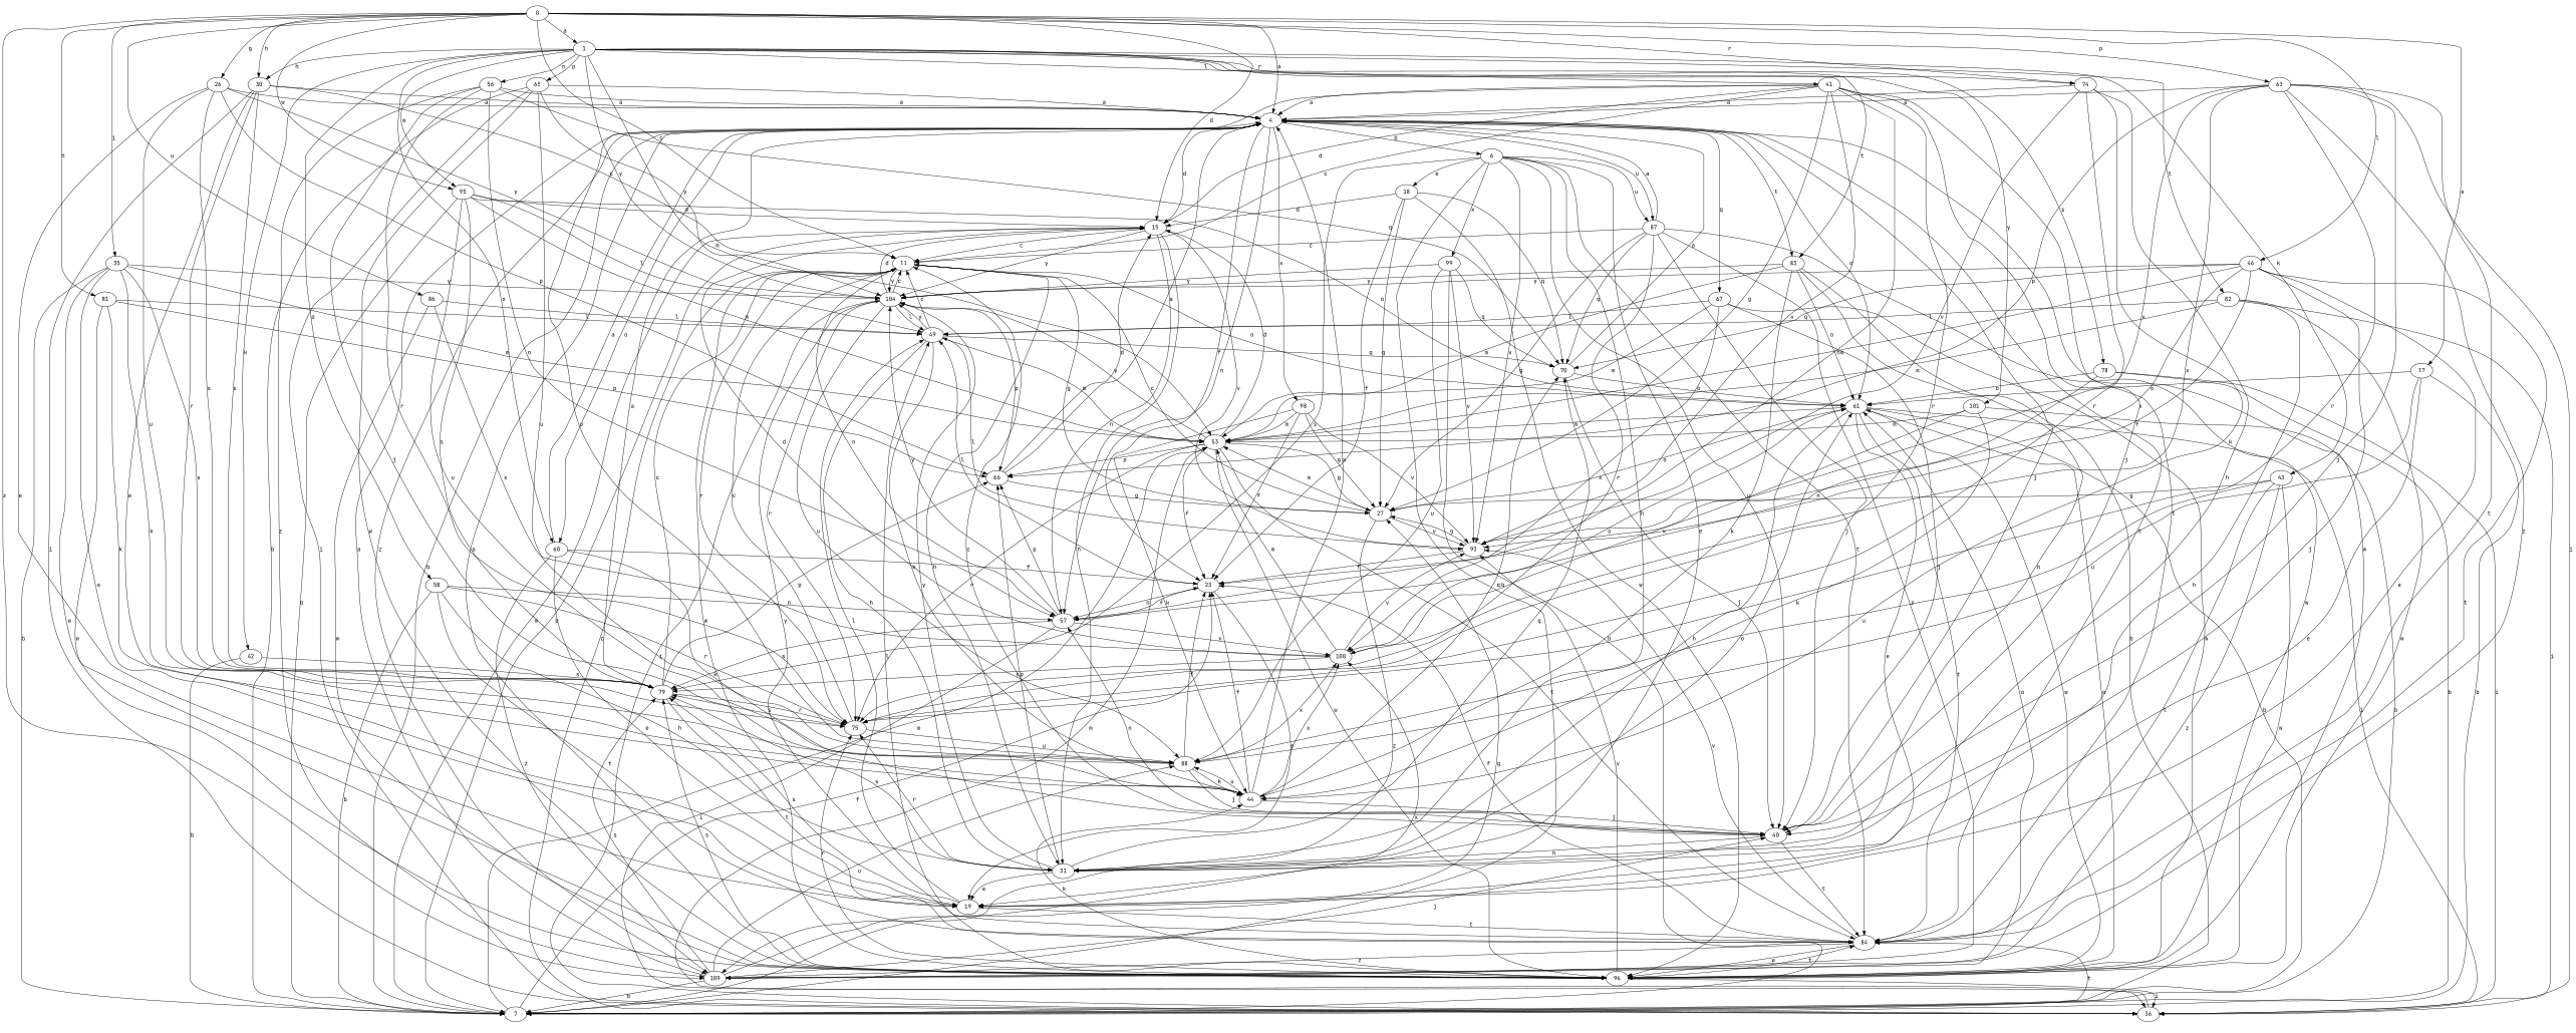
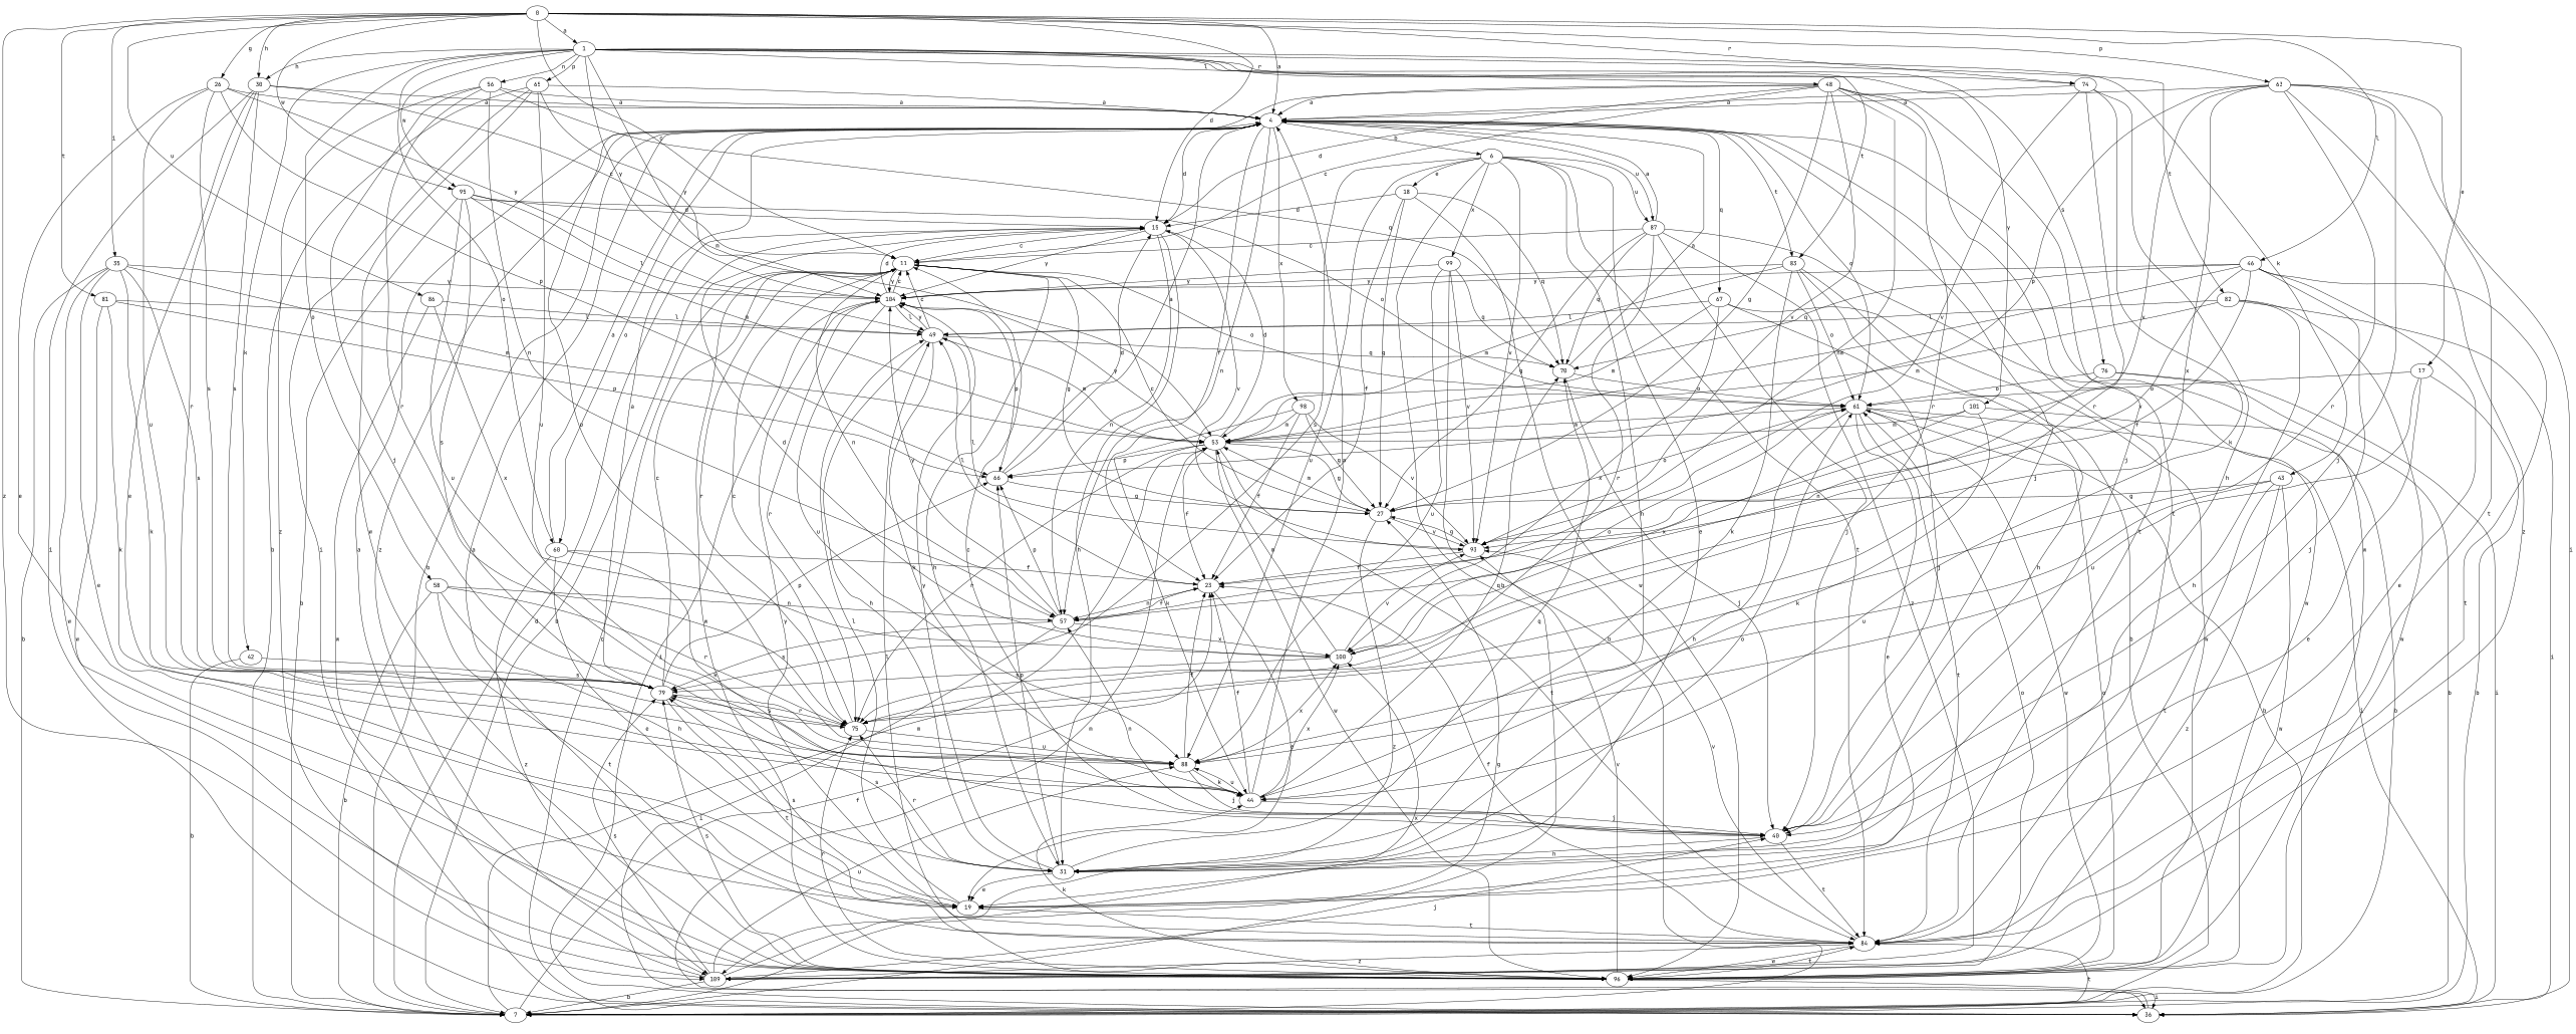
  strict digraph {
    fontname="JetBrains Mono"
    node [fontname="JetBrains Mono"]
    edge [fontname="JetBrains Mono"]
    0
    1
    n3 [label=4]
    11
    15
    17
    26
    30
    35
    46
    63
    74
    81
    86
    95
    109
    42
    43
-   48 [label=41]
+   48
    53
    56
    58
    60
    65
-   78
+   78 [label=76]
    82
    83
    101
    104
    6
    7
    23
    40
    57
    61
    67
    84
    87
    96
    98
    31
    27
    75
    93
    19
    88
    79
    66
    36
    44
    70
    100
    49
    18
    99
    0 -> 1 [label=a]
    0 -> n3 [label=a]
    0 -> 11 [label=c]
    0 -> 15 [label=d]
    0 -> 17 [label=e]
    0 -> 26 [label=g]
    0 -> 30 [label=h]
    0 -> 35 [label=i]
    0 -> 46 [label=l]
    0 -> 63 [label=p]
    0 -> 74 [label=r]
    0 -> 81 [label=t]
    0 -> 86 [label=u]
    0 -> 95 [label=w]
    0 -> 109 [label=z]
    1 -> 30 [label=h]
    1 -> 74 [label=r]
    1 -> 95 [label=w]
    1 -> 42 [label=k]
    1 -> 43 [label=k]
    1 -> 48 [label=l]
    1 -> 53 [label=m]
    1 -> 56 [label=n]
    1 -> 58 [label=o]
    1 -> 60 [label=o]
    1 -> 65 [label=p]
    1 -> 78 [label=s]
    1 -> 82 [label=t]
    1 -> 83 [label=t]
    1 -> 101 [label=y]
    1 -> 104 [label=y]
    n3 -> 15 [label=d]
    n3 -> 109 [label=z]
    n3 -> 60 [label=o]
    n3 -> 83 [label=t]
    n3 -> 6 [label=b]
    n3 -> 7 [label=b]
    n3 -> 23 [label=f]
    n3 -> 40 [label=j]
    n3 -> 57 [label=n]
    n3 -> 61 [label=o]
    n3 -> 67 [label=q]
    n3 -> 84 [label=t]
    n3 -> 87 [label=u]
    n3 -> 96 [label=w]
    n3 -> 98 [label=x]
    11 -> 104 [label=y]
    11 -> 57 [label=n]
    11 -> 61 [label=o]
    11 -> 96 [label=w]
    11 -> 31 [label=h]
    11 -> 27 [label=g]
    11 -> 75 [label=r]
    15 -> 11 [label=c]
    15 -> 104 [label=y]
    15 -> 7 [label=b]
    15 -> 57 [label=n]
    15 -> 31 [label=h]
    15 -> 93 [label=v]
    17 -> 7 [label=b]
    17 -> 61 [label=o]
    17 -> 19 [label=e]
    17 -> 88 [label=u]
    26 -> n3 [label=a]
    26 -> 104 [label=y]
    26 -> 19 [label=e]
    26 -> 88 [label=u]
    26 -> 79 [label=s]
    26 -> 66 [label=p]
    30 -> n3 [label=a]
    30 -> 11 [label=c]
    30 -> 75 [label=r]
    30 -> 19 [label=e]
    30 -> 79 [label=s]
    30 -> 36 [label=i]
    35 -> 53 [label=m]
    35 -> 104 [label=y]
    35 -> 7 [label=b]
    35 -> 96 [label=w]
    35 -> 19 [label=e]
    35 -> 79 [label=s]
    35 -> 44 [label=k]
    46 -> 53 [label=m]
    46 -> 104 [label=y]
    46 -> 23 [label=f]
    46 -> 40 [label=j]
    46 -> 84 [label=t]
    46 -> 93 [label=v]
    46 -> 19 [label=e]
    46 -> 70 [label=q]
    63 -> n3 [label=a]
    63 -> 109 [label=z]
    63 -> 40 [label=j]
    63 -> 84 [label=t]
    63 -> 75 [label=r]
    63 -> 93 [label=v]
    63 -> 66 [label=p]
    63 -> 36 [label=i]
    63 -> 100 [label=x]
    74 -> n3 [label=a]
    74 -> 31 [label=h]
    74 -> 75 [label=r]
    74 -> 93 [label=v]
    74 -> 44 [label=k]
    81 -> 96 [label=w]
    81 -> 66 [label=p]
    81 -> 44 [label=k]
    81 -> 49 [label=l]
    86 -> 96 [label=w]
    86 -> 100 [label=x]
    86 -> 49 [label=l]
    95 -> 15 [label=d]
    95 -> 53 [label=m]
    95 -> 7 [label=b]
    95 -> 61 [label=o]
    95 -> 88 [label=u]
    95 -> 79 [label=s]
    95 -> 49 [label=l]
    109 -> n3 [label=a]
    109 -> 7 [label=b]
    109 -> 40 [label=j]
    109 -> 61 [label=o]
    109 -> 88 [label=u]
    109 -> 79 [label=s]
    109 -> 100 [label=x]
    42 -> 7 [label=b]
    42 -> 79 [label=s]
    43 -> 109 [label=z]
    43 -> 84 [label=t]
    43 -> 96 [label=w]
    43 -> 27 [label=g]
    43 -> 88 [label=u]
    48 -> n3 [label=a]
    48 -> 11 [label=c]
    48 -> 15 [label=d]
    48 -> 40 [label=j]
    48 -> 57 [label=n]
    48 -> 84 [label=t]
    48 -> 27 [label=g]
    48 -> 75 [label=r]
    48 -> 93 [label=v]
    48 -> 88 [label=u]
    53 -> 15 [label=d]
    53 -> 104 [label=y]
    53 -> 23 [label=f]
    53 -> 84 [label=t]
    53 -> 96 [label=w]
    53 -> 27 [label=g]
    53 -> 75 [label=r]
    53 -> 66 [label=p]
    56 -> n3 [label=a]
    56 -> 109 [label=z]
    56 -> 40 [label=j]
    56 -> 57 [label=n]
    56 -> 75 [label=r]
    56 -> 70 [label=q]
    58 -> 7 [label=b]
    58 -> 57 [label=n]
    58 -> 84 [label=t]
    58 -> 31 [label=h]
    58 -> 75 [label=r]
    60 -> n3 [label=a]
    60 -> 109 [label=z]
    60 -> 23 [label=f]
    60 -> 19 [label=e]
    60 -> 44 [label=k]
    65 -> n3 [label=a]
    65 -> 104 [label=y]
    65 -> 7 [label=b]
    65 -> 96 [label=w]
    65 -> 88 [label=u]
    65 -> 36 [label=i]
    78 -> 7 [label=b]
    78 -> 57 [label=n]
    78 -> 61 [label=o]
    78 -> 36 [label=i]
    82 -> 53 [label=m]
    82 -> 96 [label=w]
    82 -> 31 [label=h]
    82 -> 36 [label=i]
    82 -> 49 [label=l]
    83 -> 53 [label=m]
    83 -> 104 [label=y]
    83 -> 7 [label=b]
    83 -> 61 [label=o]
    83 -> 31 [label=h]
    83 -> 44 [label=k]
    101 -> 53 [label=m]
    101 -> 7 [label=b]
    101 -> 44 [label=k]
    101 -> 100 [label=x]
    104 -> 11 [label=c]
    104 -> 15 [label=d]
    104 -> 75 [label=r]
    104 -> 88 [label=u]
    104 -> 66 [label=p]
    104 -> 36 [label=i]
    104 -> 49 [label=l]
    6 -> 7 [label=b]
    6 -> 84 [label=t]
    6 -> 87 [label=u]
    6 -> 31 [label=h]
    6 -> 93 [label=v]
    6 -> 19 [label=e]
-   6 -> 40 [label=u]
+   6 -> 88 [label=u]
    6 -> 79 [label=s]
    6 -> 18 [label=e]
    6 -> 99 [label=x]
-   7 -> 15 [label=m]
+   7 -> 15 [label=d]
    7 -> 53 [label=m]
    7 -> 23 [label=f]
    7 -> 84 [label=t]
    7 -> 27 [label=g]
    23 -> 57 [label=n]
    23 -> 19 [label=e]
    23 -> 49 [label=l]
    40 -> 11 [label=c]
    40 -> 57 [label=n]
    40 -> 84 [label=t]
    40 -> 31 [label=h]
    57 -> 104 [label=y]
    57 -> 23 [label=f]
    57 -> 79 [label=s]
    57 -> 66 [label=p]
    57 -> 36 [label=i]
    57 -> 100 [label=x]
    61 -> 53 [label=m]
    61 -> 7 [label=b]
    61 -> 84 [label=t]
    61 -> 96 [label=w]
    61 -> 31 [label=h]
    61 -> 19 [label=e]
    61 -> 36 [label=i]
    67 -> 53 [label=m]
    67 -> 40 [label=j]
    67 -> 96 [label=w]
    67 -> 100 [label=x]
    67 -> 49 [label=l]
    84 -> 109 [label=z]
    84 -> 104 [label=y]
    84 -> 23 [label=f]
    84 -> 96 [label=w]
    84 -> 93 [label=v]
    87 -> n3 [label=a]
    87 -> 11 [label=c]
    87 -> 109 [label=z]
    87 -> 40 [label=j]
    87 -> 96 [label=w]
    87 -> 27 [label=g]
    87 -> 75 [label=r]
    87 -> 70 [label=q]
    96 -> n3 [label=a]
    96 -> 61 [label=o]
    96 -> 84 [label=t]
    96 -> 75 [label=r]
    96 -> 93 [label=v]
    96 -> 79 [label=s]
    96 -> 36 [label=i]
    96 -> 44 [label=k]
    96 -> 49 [label=l]
    98 -> 53 [label=m]
    98 -> 23 [label=f]
    98 -> 27 [label=g]
    98 -> 93 [label=v]
    98 -> 44 [label=k]
    31 -> 104 [label=y]
    31 -> 61 [label=o]
    31 -> 75 [label=r]
    31 -> 19 [label=e]
    31 -> 79 [label=s]
    31 -> 66 [label=p]
    31 -> 70 [label=q]
    27 -> 11 [label=c]
    27 -> 109 [label=z]
    27 -> 53 [label=m]
    27 -> 61 [label=o]
    27 -> 93 [label=v]
    75 -> 11 [label=c]
    75 -> 88 [label=u]
    75 -> 79 [label=s]
    93 -> 23 [label=f]
    93 -> 27 [label=g]
    93 -> 49 [label=l]
    19 -> 84 [label=t]
    19 -> 79 [label=s]
    19 -> 49 [label=l]
    88 -> 23 [label=f]
    88 -> 40 [label=j]
    88 -> 44 [label=k]
    88 -> 100 [label=x]
    79 -> n3 [label=a]
    79 -> 11 [label=c]
    79 -> 84 [label=t]
    79 -> 75 [label=r]
    79 -> 66 [label=p]
    66 -> n3 [label=a]
    66 -> 15 [label=d]
    66 -> 27 [label=g]
    36 -> 11 [label=c]
    36 -> 53 [label=m]
    44 -> n3 [label=a]
    44 -> 23 [label=f]
    44 -> 40 [label=j]
    44 -> 88 [label=u]
    44 -> 70 [label=q]
    44 -> 100 [label=x]
    70 -> n3 [label=a]
    70 -> 40 [label=j]
    70 -> 61 [label=o]
    100 -> 15 [label=d]
    100 -> 53 [label=m]
    100 -> 61 [label=o]
    100 -> 93 [label=v]
    100 -> 79 [label=s]
    49 -> 11 [label=c]
    49 -> 53 [label=m]
    49 -> 104 [label=y]
    49 -> 31 [label=h]
    49 -> 44 [label=k]
    49 -> 70 [label=q]
    18 -> 15 [label=d]
    18 -> 23 [label=f]
    18 -> 96 [label=w]
    18 -> 27 [label=g]
    18 -> 70 [label=q]
    99 -> 104 [label=y]
    99 -> 7 [label=b]
    99 -> 93 [label=v]
    99 -> 88 [label=u]
    99 -> 70 [label=q]
  }
